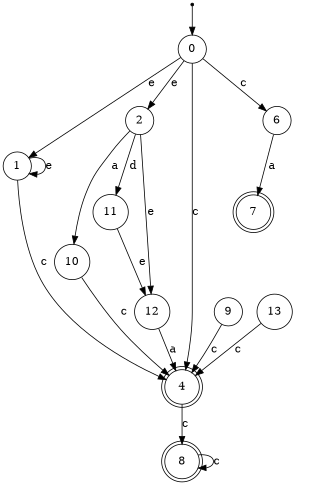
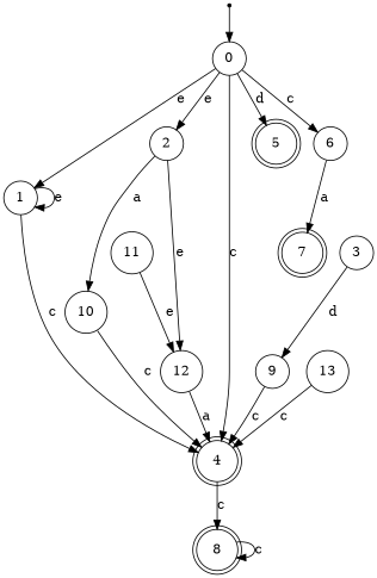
  digraph {
    rankdir=TB
    node [shape=circle]
    dummy0 [shape=point]
    0
    1
    2
    4 [shape=doublecircle]
+   5 [shape=doublecircle]
    6
    10
    11
    12
+   3
    9
    8 [shape=doublecircle]
    7 [shape=doublecircle]
    13
    dummy0 -> 0
    0 -> 1 [label=e]
    0 -> 2 [label=e]
    0 -> 4 [label=c]
+   0 -> 5 [label=d]
    0 -> 6 [label=c]
    1 -> 1 [label=e]
    1 -> 4 [label=c]
    2 -> 10 [label=a]
-   2 -> 11 [label=d]
    2 -> 12 [label=e]
    4 -> 8 [label=c]
    6 -> 7 [label=a]
    10 -> 4 [label=c]
    11 -> 12 [label=e]
    12 -> 4 [label=a]
+   3 -> 9 [label=d]
    9 -> 4 [label=c]
    8 -> 8 [label=c]
    13 -> 4 [label=c]
  }
